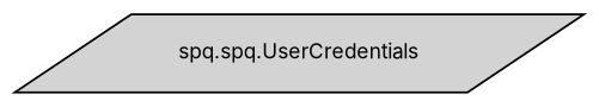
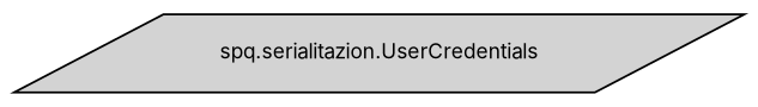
  digraph {
    rankdir=TB
    fontname=Inter
-   n1 [color=black fillcolor=lightgrey fontname=Inter fontsize=10 height=0.2 label="spq.spq.UserCredentials" shape=parallelogram style=filled width=0.4]
+   n1 [color=black fillcolor=lightgrey fontname=Inter fontsize=10 height=0.2 label="spq.serialitazion.UserCredentials" shape=parallelogram style=filled width=0.4]
  }
